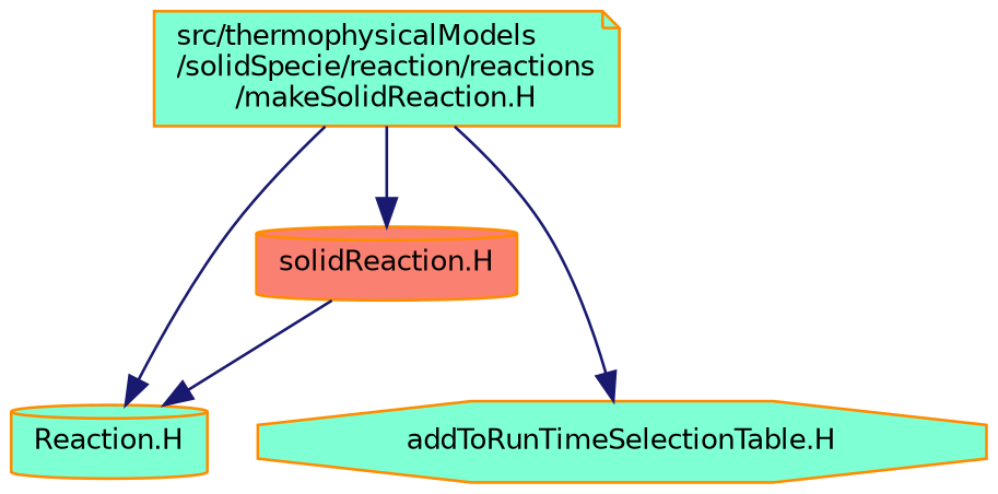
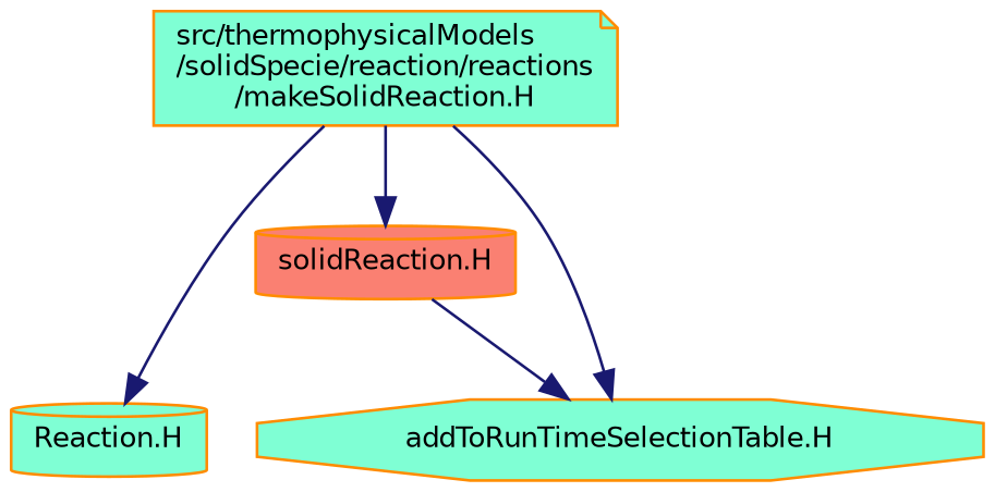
  digraph {
    node [color=darkorange fillcolor=aquamarine fontname=Helvetica fontsize=10 shape=cylinder style=filled]
    edge [color=midnightblue fontname=Helvetica fontsize=10 labelfontname=Helvetica labelfontsize=10 style=solid]
    n1 [fontcolor=black height=0.2 label="src/thermophysicalModels\l/solidSpecie/reaction/reactions\l/makeSolidReaction.H" shape=note width=0.4]
    n2 [fillcolor=salmon height=0.2 label="solidReaction.H" width=0.4]
    n3 [height=0.2 label="Reaction.H" width=0.4]
    n4 [height=0.2 label="addToRunTimeSelectionTable.H" shape=octagon width=0.4]
    n1 -> n2
    n1 -> n3
    n1 -> n4
-   n2 -> n3
+   n2 -> n4
  }
